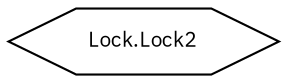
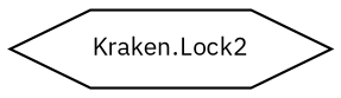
  digraph {
    rankdir=TB
    fontname="IBM Plex Sans"
-   n1 [color=black fillcolor=white fontname="IBM Plex Sans" fontsize=10 height=0.2 label="Lock.Lock2" shape=hexagon style=filled width=0.4]
+   n1 [color=black fillcolor=white fontname="IBM Plex Sans" fontsize=10 height=0.2 label="Kraken.Lock2" shape=hexagon style=filled width=0.4]
  }
